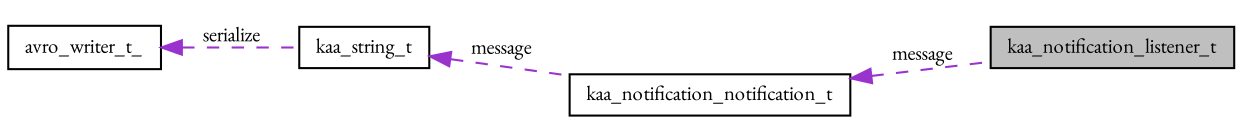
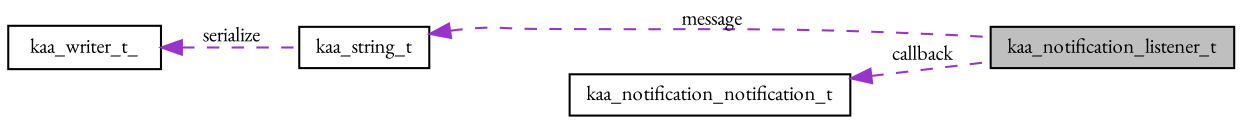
  digraph {
    fontname="EB Garamond"
    rankdir=LR
    node [color=black fontname="EB Garamond" fontsize=10 shape=record]
    edge [color=darkorchid3 dir=back fontname="EB Garamond" fontsize=10 labelfontname=FreeSans labelfontsize=10 style=dashed]
    n1 [fillcolor=grey75 fontcolor=black height=0.2 label=kaa_notification_listener_t style=filled width=0.4]
    n2 [height=0.2 label=kaa_notification_notification_t width=0.4]
-   n3 [height=0.2 label=avro_writer_t_ width=0.4]
+   n3 [height=0.2 label=kaa_writer_t_ width=0.4]
    n4 [height=0.2 label=kaa_string_t width=0.4]
-   n2 -> n1 [label=" message"]
+   n2 -> n1 [label=" callback"]
    n3 -> n4 [label=" serialize"]
-   n4 -> n2 [label=" message"]
+   n4 -> n1 [label=" message"]
  }
